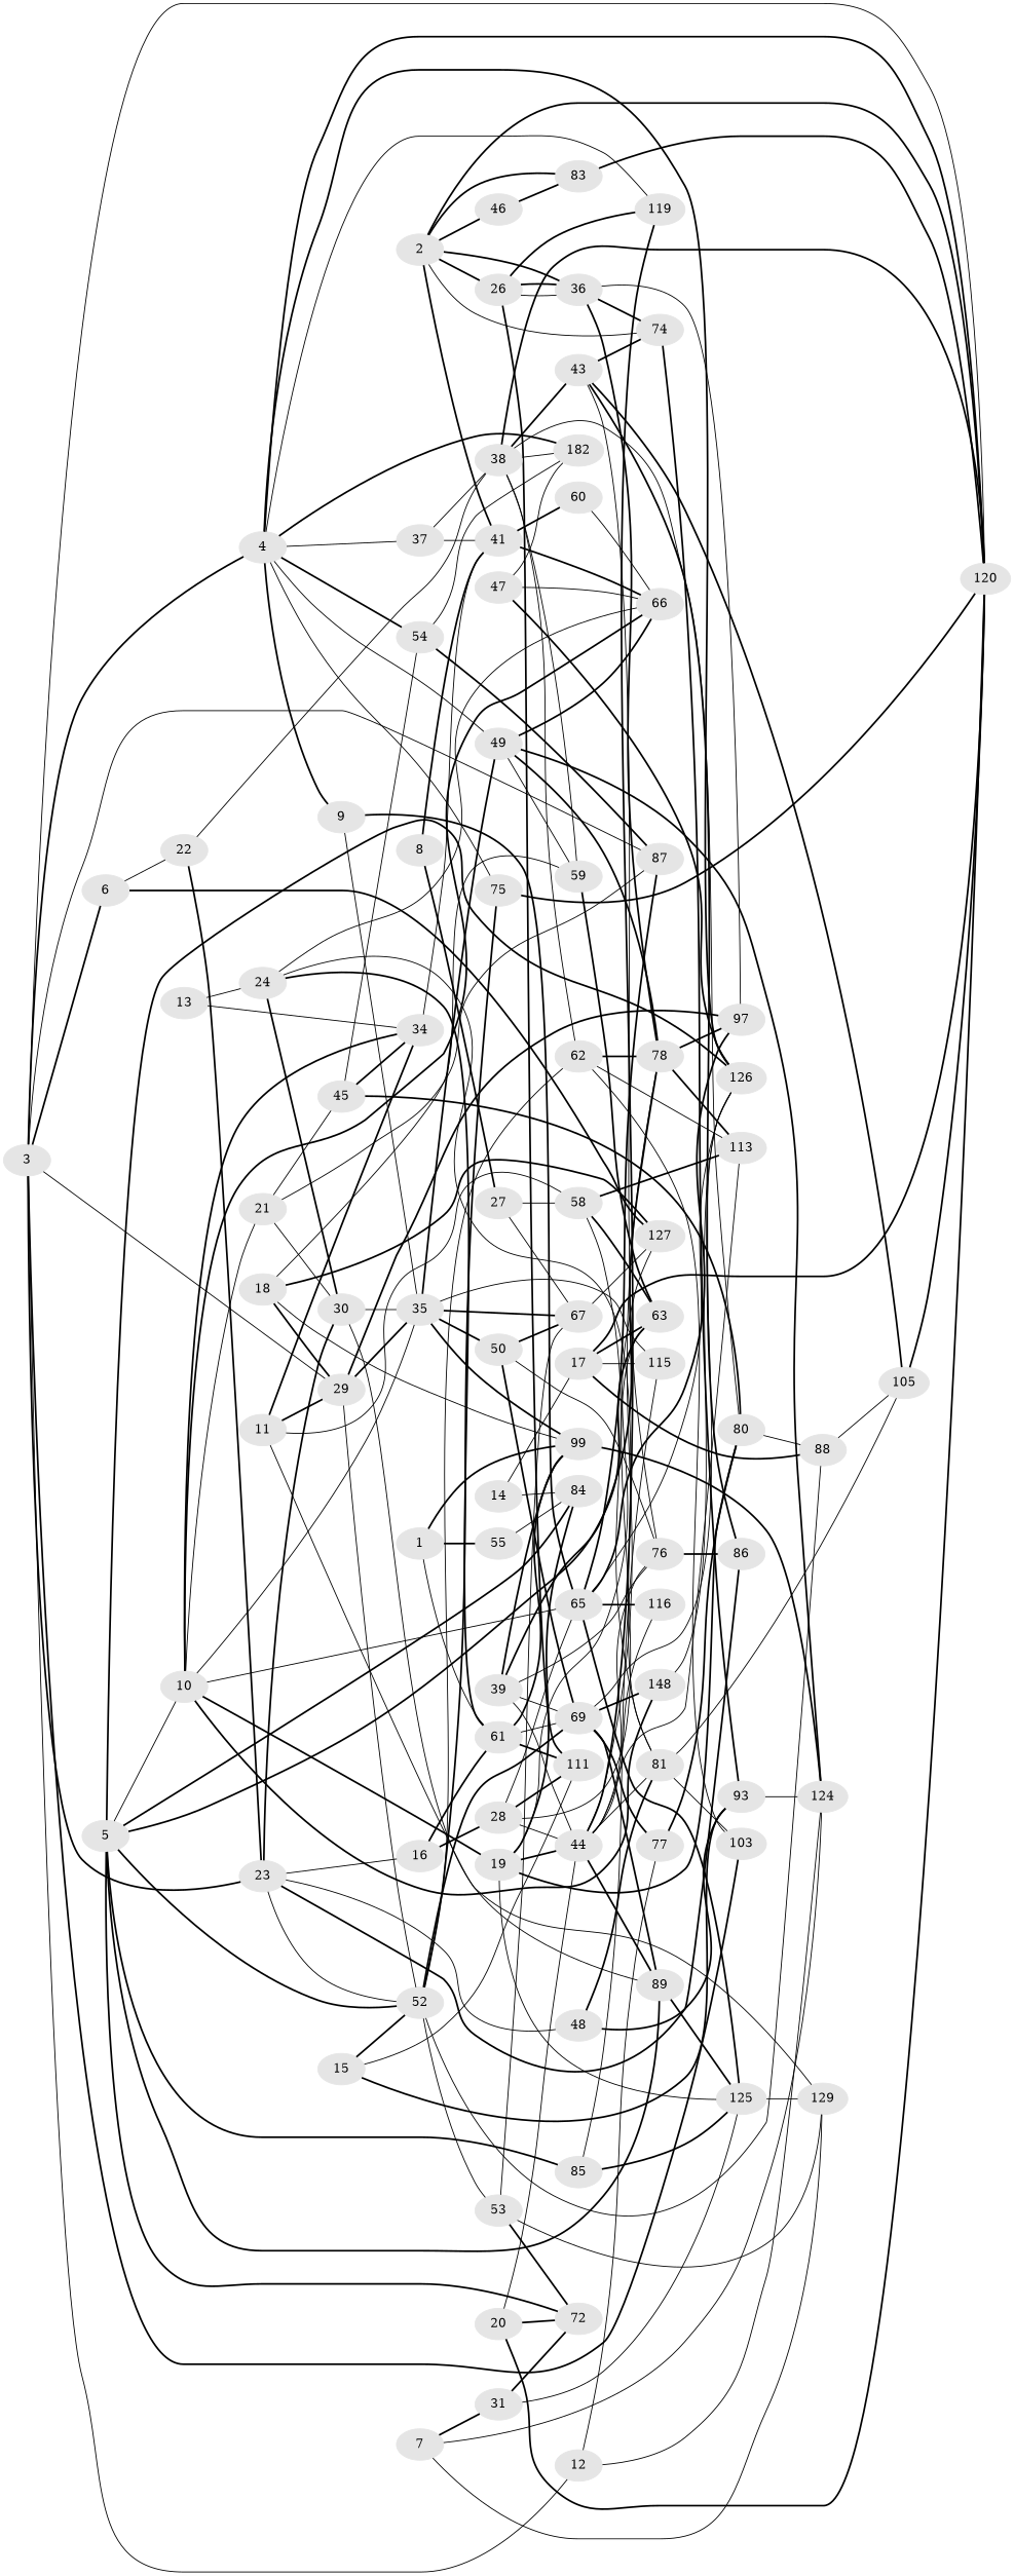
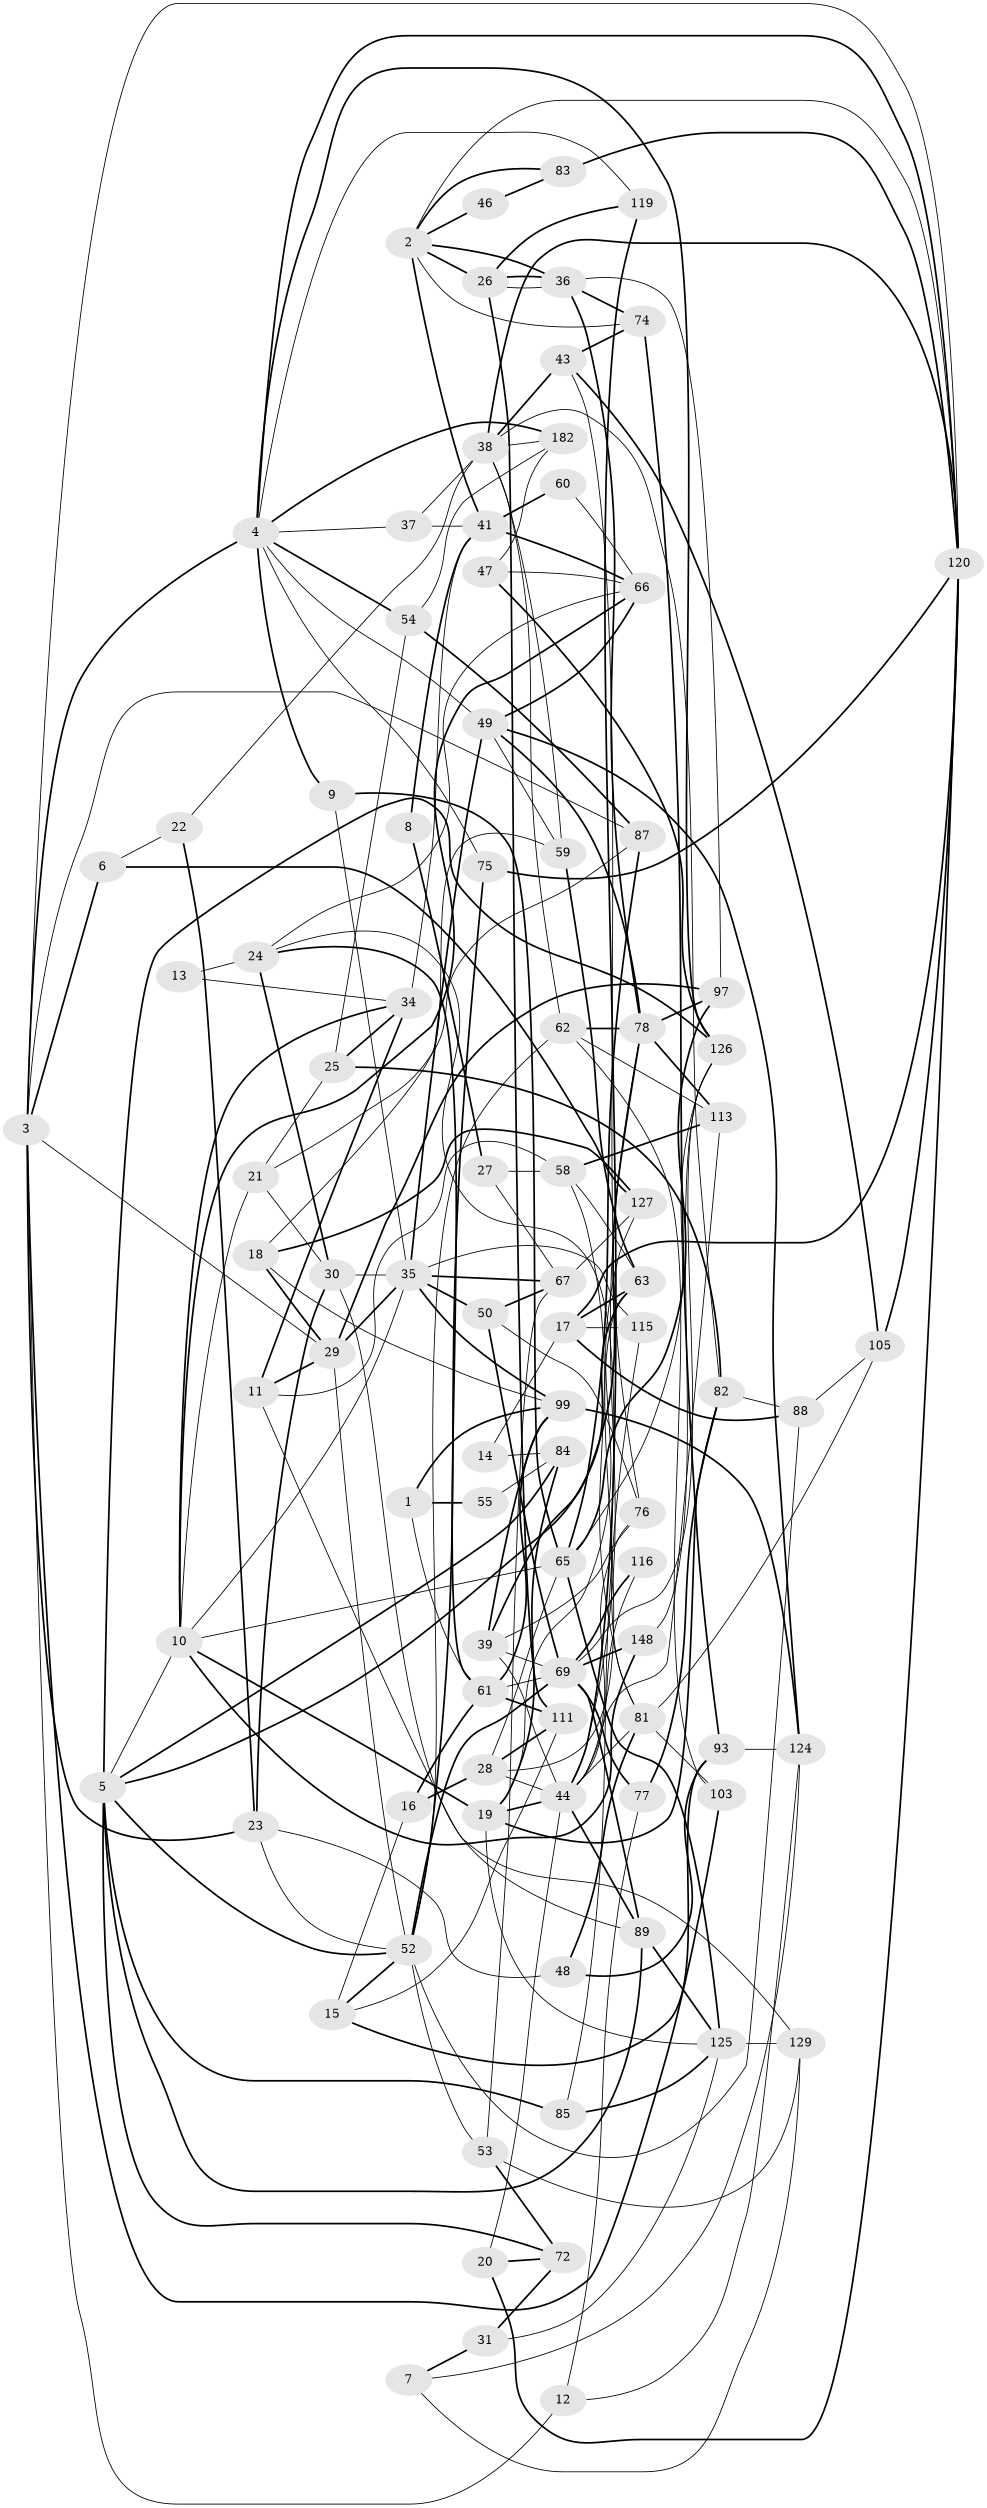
  graph {
    rankdir=LR
    node [color=gray90 style=filled]
    edge [style=bold]
    1
    55
    61 [super="+96"]
    99
    84
    111
    69 [super="+71"]
    124
    2 [super="+64"]
    26
    36
    41 [super="+134"]
    46
    74 [super="+107"]
    83
    120 [super="+121"]
    119
    97
    78 [super="+100"]
    66 [super="+90"]
    60
    93
    3 [super="+32"]
    4 [super="+135"]
    6 [super="+45"]
    12
    23 [super="+73"]
    29 [super="+42"]
    87
    103
    9
    37
    49 [super="+56"]
    54
    75 [super="+109"]
    n36 [label=182]
    126 [super="+130"]
    22
    127
    77
    52 [super="+104"]
    30 [super="+98"]
    48 [super="+68"]
-   86
    35 [super="+122"]
    65 [super="+92"]
    38 [super="+51"]
    59
    5 [super="+79"]
    10 [super="+108"]
    63 [super="+133"]
    72
    85
    89 [super="+91"]
    19 [super="+33"]
    21
    34
    n58 [label=148]
    88
    62 [super="+128"]
    53 [super="+110"]
    115
    125 [super="+131"]
    7 [super="+117"]
    31 [super="+101"]
    129
    8
    27
    58
    67
    50
    116
-   80 [super="+112"]
+   80 [super="+112" label=82]
    44 [super="+95"]
-   25 [super="+132" label=45]
+   25 [super="+132"]
    11 [super="+94"]
    81
    113
    24 [super="+114"]
    13
    17 [super="+57"]
    14
    15
    16
    28 [super="+70"]
    105 [super="+106"]
    18
    76 [super="+82"]
    20
    43
    39
    47
    1 -- 55
    1 -- 61 [style=solid]
    1 -- 99
    55 -- 84 [style=solid]
    61 -- 99
    61 -- 111
    61 -- 69 [style=solid]
    99 -- 124
    69 -- 126 [style=solid]
    69 -- 77
    69 -- 89
    69 -- n58
    2 -- 26
    2 -- 36
    2 -- 41
    2 -- 46
    2 -- 74 [style=solid]
    2 -- 83
-   2 -- 120
+   2 -- 120 [style=solid]
    26 -- 111
    26 -- 36 [style=solid]
    26 -- 36
    26 -- 119
    36 -- 74
    36 -- 97 [style=solid]
    36 -- 78
    41 -- 66
    41 -- 60
    46 -- 83
    74 -- 93
    83 -- 120
    78 -- 97
    78 -- 113
    60 -- 66 [style=solid]
    93 -- 124 [style=solid]
    3 -- 120 [style=solid]
    3 -- 4
    3 -- 6
    3 -- 12 [style=solid]
    3 -- 23
    3 -- 29 [style=solid]
    3 -- 87 [style=solid]
    3 -- 103
    4 -- 120
    4 -- 119 [style=solid]
    4 -- 9
    4 -- 37 [style=solid]
    4 -- 49 [style=solid]
    4 -- 54
    4 -- 75 [style=solid]
    4 -- n36
    4 -- 126
    6 -- 22 [style=solid]
    6 -- 127
    12 -- 124 [style=solid]
    12 -- 77 [style=solid]
    23 -- 52 [style=solid]
    23 -- 30
    23 -- 48 [style=solid]
-   23 -- 86
    29 -- 97
    29 -- 52 [style=solid]
    29 -- 35
    9 -- 35 [style=solid]
    9 -- 65
    37 -- 41 [style=solid]
    37 -- 38 [style=solid]
    49 -- 124
    49 -- 78
    49 -- 66
    49 -- 59 [style=solid]
    54 -- 87
    54 -- n36 [style=solid]
    75 -- 120
    22 -- 23
    22 -- 38 [style=solid]
    77 -- 80
    52 -- 69
    52 -- 75
    52 -- 88 [style=solid]
    52 -- 62 [style=solid]
    52 -- 53 [style=solid weight=2]
    30 -- 35 [style=solid]
    30 -- 89 [style=solid]
    48 -- 93
    48 -- 81 [weight=2]
    35 -- 99
    35 -- 49
    35 -- 115 [style=solid]
    35 -- 67
    35 -- 50
    65 -- 97
    65 -- 87
    65 -- 126 [style=solid]
    65 -- 125
-   65 -- 116
+   69 -- 116
    38 -- 120
    38 -- n36 [style=solid]
    38 -- 59 [style=solid]
    38 -- 62 [style=solid]
    38 -- 80 [style=solid]
    38 -- 43
    59 -- 63
    5 -- 84
    5 -- 126
    5 -- 52
    5 -- 10 [style=solid]
    5 -- 63
    5 -- 72
    5 -- 85
    5 -- 89
    10 -- 66
    10 -- 35 [style=solid]
    10 -- 65 [style=solid]
    10 -- 19
    10 -- 21 [style=solid]
    10 -- 34
    10 -- n58
    85 -- 115 [style=solid]
    85 -- 125
    89 -- 125
    19 -- 84
    19 -- 127 [style=solid]
    19 -- 125 [style=solid]
    19 -- 80
    19 -- 44
    21 -- 87 [style=solid]
    21 -- 30 [style=solid]
    21 -- 25 [style=solid]
    34 -- 41 [style=solid]
    n58 -- 126 [style=solid]
    88 -- 105 [style=solid]
    62 -- 78
    62 -- 103 [style=solid]
    62 -- 113 [style=solid]
    53 -- 72
    53 -- 129 [style=solid]
    53 -- 67 [style=solid]
    125 -- 129 [style=solid]
    7 -- 124 [style=solid]
    7 -- 31
    7 -- 129 [style=solid]
    31 -- 72
    31 -- 125 [style=solid]
    8 -- 41
    8 -- 27
    27 -- 58 [style=solid]
    27 -- 67 [style=solid]
-   58 -- 63
+   58 -- 63 [style=solid]
    58 -- 81 [style=solid]
    58 -- 113
    67 -- 127 [style=solid]
    50 -- 69
    50 -- 67
    50 -- 76 [style=solid]
    80 -- 88 [style=solid]
    44 -- 119
    44 -- 78 [style=solid]
    44 -- 89
    44 -- 116 [style=solid]
    44 -- 81 [style=solid]
    44 -- 113 [style=solid]
    44 -- 76 [style=solid]
    25 -- 54 [style=solid]
    25 -- 34
    25 -- 80
    11 -- 29
    11 -- 34
    11 -- 129 [style=solid weight=2]
    11 -- 58 [style=solid]
    81 -- 103 [style=solid]
    81 -- 105 [style=solid]
    24 -- 61
    24 -- 66 [style=solid]
    24 -- 30 [weight=2]
    24 -- 81 [style=solid]
    13 -- 34 [style=solid]
    13 -- 24 [style=solid]
    17 -- 120 [weight=2]
    17 -- 63
    17 -- 88
    17 -- 115 [style=solid]
    14 -- 84 [style=solid]
    14 -- 17 [style=solid]
    15 -- 111 [style=solid]
    15 -- 93
    15 -- 52
-   23 -- 16 [style=solid]
+   15 -- 16 [style=solid]
    16 -- 61 [weight=2]
    16 -- 28
    28 -- 111
    28 -- 65 [style=solid]
    28 -- 63 [style=solid]
    28 -- 44 [style=solid]
    105 -- 120
    18 -- 99 [style=solid]
    18 -- 29
    18 -- 127
    18 -- 59 [style=solid]
-   76 -- 86
    20 -- 120
    20 -- 72
    20 -- 44 [style=solid]
    43 -- 74
-   43 -- 86
    43 -- 105
    43 -- 76 [style=solid]
    39 -- 99
    39 -- 69 [style=solid]
    39 -- 78
    39 -- 44 [style=solid]
    39 -- 76 [style=solid]
    47 -- 66 [style=solid]
    47 -- n36 [style=solid]
    47 -- 126
  }
